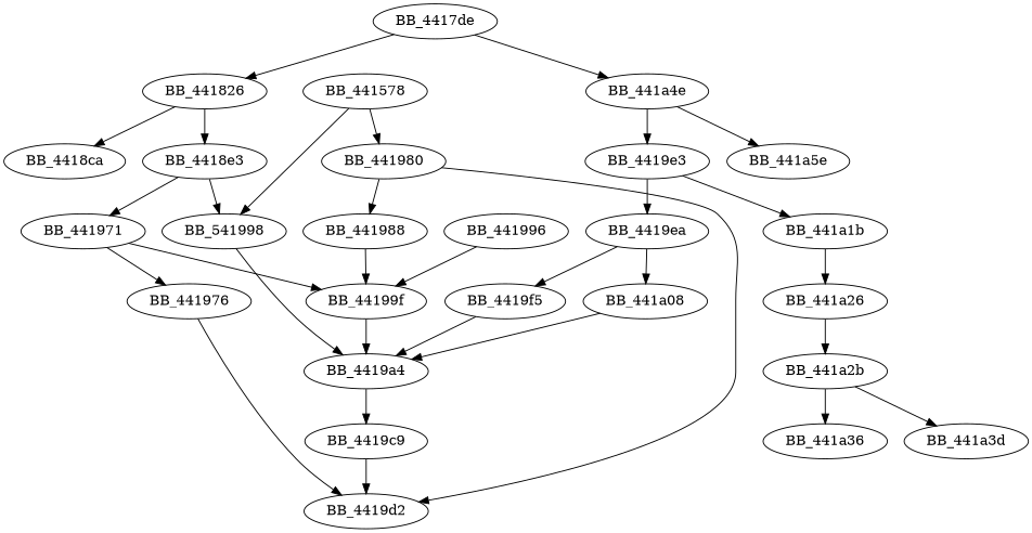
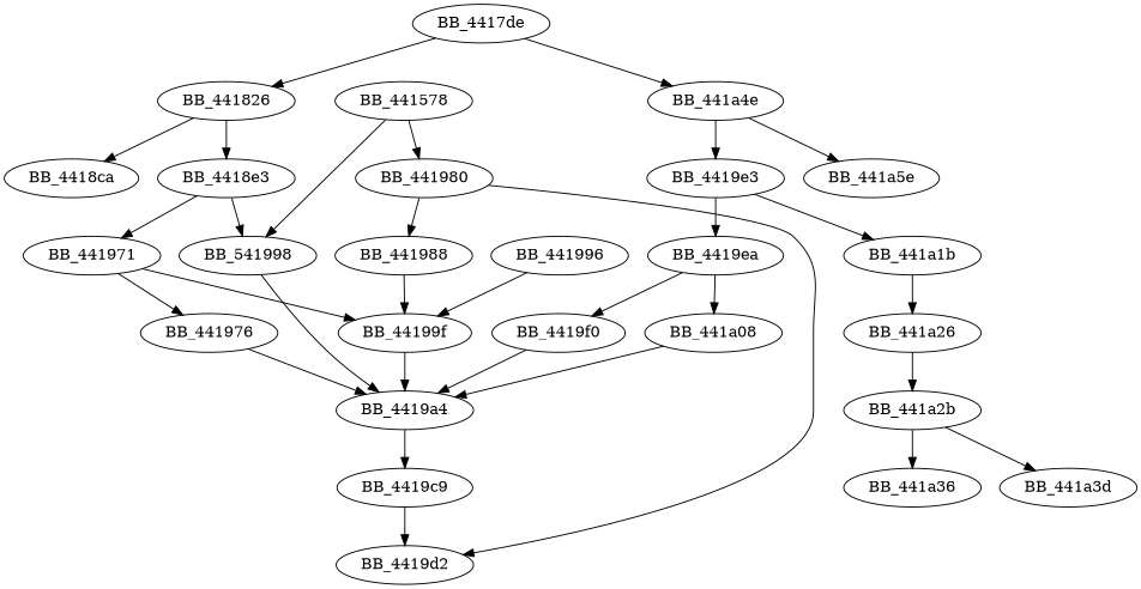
  digraph {
    BB_4417de
    BB_441826
    BB_441a4e
    BB_4418ca
    BB_4418e3
    BB_4419e3
    BB_441a5e
    BB_441971
    n9 [label=BB_541998]
    BB_4419ea
    BB_441a1b
    BB_441976
    BB_44199f
    BB_4419a4
    BB_4419d2
    BB_4419c9
    n17 [label=BB_441578]
    BB_441980
    BB_441988
    BB_441996
-   BB_4419f5
+   BB_4419f5 [label=BB_4419f0]
    BB_441a08
    BB_441a26
    BB_441a2b
    BB_441a36
    BB_441a3d
    BB_4417de -> BB_441826
    BB_4417de -> BB_441a4e
    BB_441826 -> BB_4418ca
    BB_441826 -> BB_4418e3
    BB_441a4e -> BB_4419e3
    BB_441a4e -> BB_441a5e
    BB_4418e3 -> BB_441971
    BB_4418e3 -> n9
    BB_4419e3 -> BB_4419ea
    BB_4419e3 -> BB_441a1b
    BB_441971 -> BB_441976
    BB_441971 -> BB_44199f
    n9 -> BB_4419a4
    BB_4419ea -> BB_4419f5
    BB_4419ea -> BB_441a08
    BB_441a1b -> BB_441a26
-   BB_441976 -> BB_4419d2
+   BB_441976 -> BB_4419a4
    BB_44199f -> BB_4419a4
    BB_4419a4 -> BB_4419c9
    BB_4419c9 -> BB_4419d2
    n17 -> n9
    n17 -> BB_441980
    BB_441980 -> BB_4419d2
    BB_441980 -> BB_441988
    BB_441988 -> BB_44199f
    BB_441996 -> BB_44199f
    BB_4419f5 -> BB_4419a4
    BB_441a08 -> BB_4419a4
    BB_441a26 -> BB_441a2b
    BB_441a2b -> BB_441a36
    BB_441a2b -> BB_441a3d
  }
